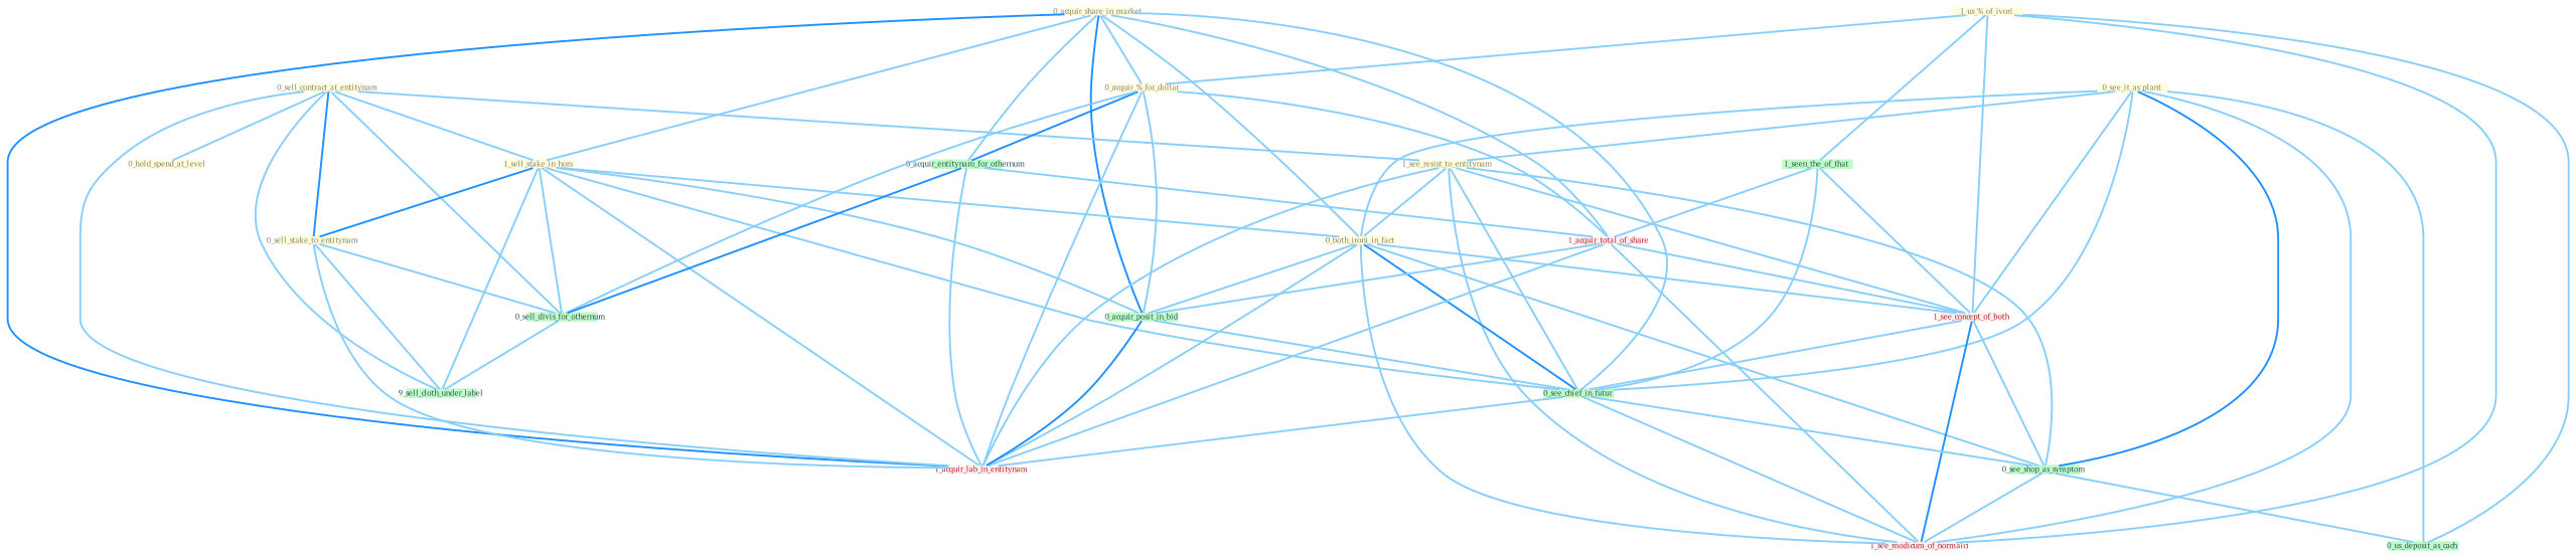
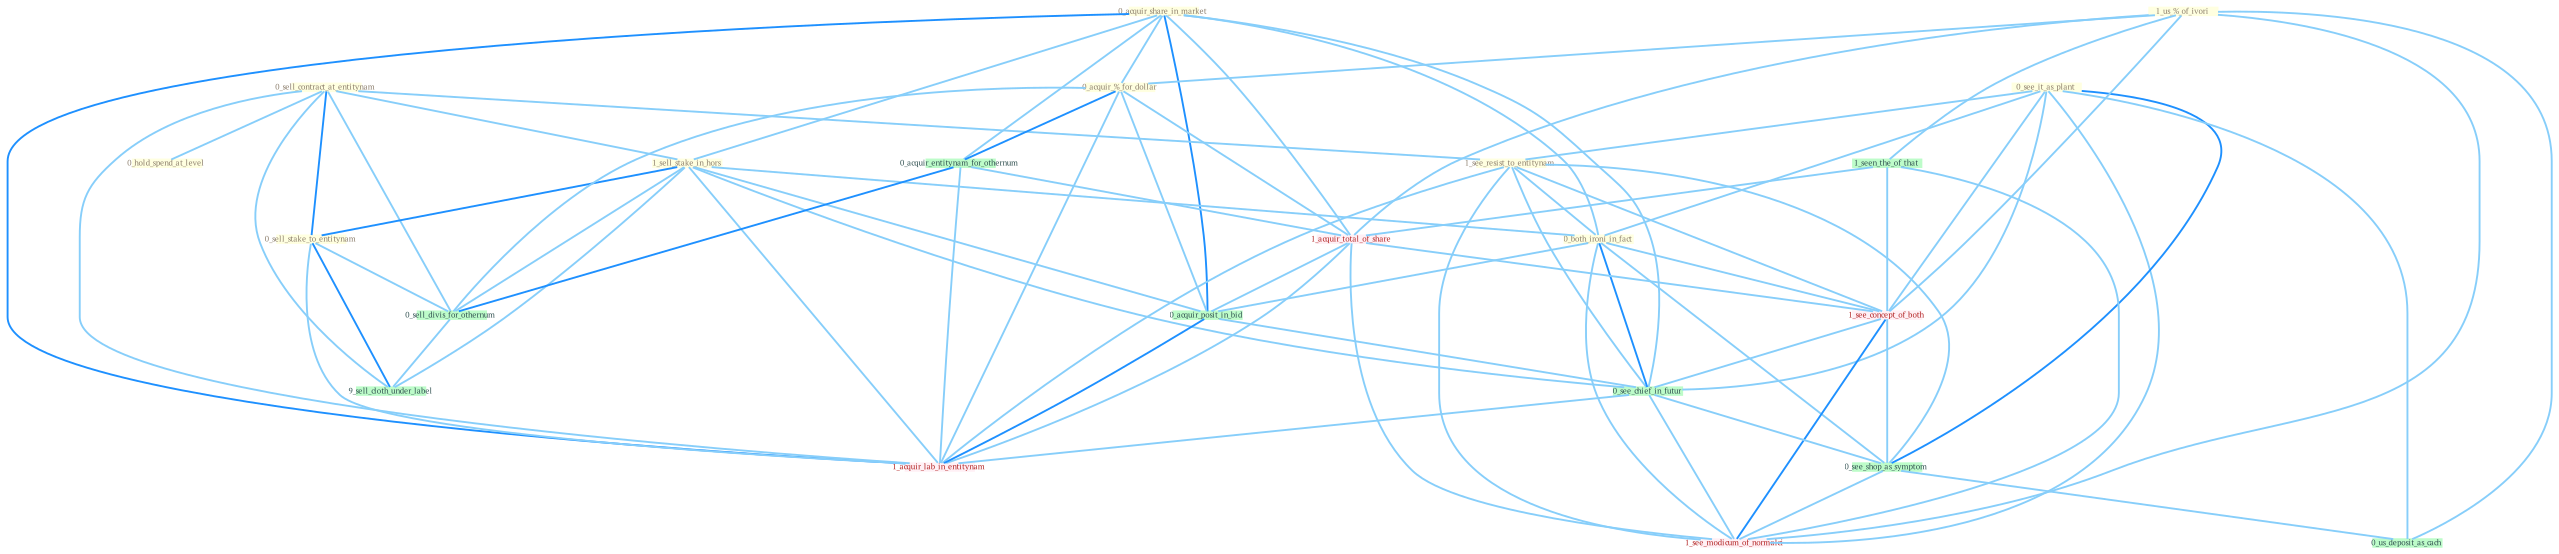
  graph {
    fontname="PT Serif"
    node [color="#ffffe0" fixedsize=true fontcolor="#8b7d6b" fontname="PT Serif" fontsize=4 shape=polygon style=filled]
    edge [color="#87cefa" fontname="PT Serif" w=1]
    "0_acquir_share_in_market " [height=.06 width=.5]
    "0_see_it_as_plant " [height=.06 width=.5]
    "0_sell_contract_at_entitynam " [height=.06 width=.5]
    "1_see_resist_to_entitynam " [height=.06 width=.5]
    "1_sell_stake_in_hors " [height=.06 width=.5]
    "1_us_%_of_ivori " [height=.06 width=.5]
    "0_sell_stake_to_entitynam " [height=.06 width=.5]
    "0_acquir_%_for_dollar " [height=.06 width=.5]
    n9 [height=.06 label="0_both_ironi_in_fact" width=.5]
    "0_hold_spend_at_level " [height=.06 width=.5]
    "1_acquir_total_of_share " [color="#fff0f5" fontcolor="#b22222" height=.06 width=.5]
    "1_see_concept_of_both " [color="#fff0f5" fontcolor="#b22222" height=.06 width=.5]
    "1_acquir_lab_in_entitynam " [color="#fff0f5" fontcolor="#b22222" height=.06 width=.5]
    "1_see_modicum_of_normalci " [color="#fff0f5" fontcolor="#b22222" height=.06 width=.5]
    "0_acquir_entitynam_for_othernum " [color="#BDFCC9" fontcolor="#2f4f4f" height=.06 width=.5]
    "0_acquir_posit_in_bid " [color="#BDFCC9" fontcolor="#2f4f4f" height=.06 width=.5]
    "0_see_chief_in_futur " [color="#BDFCC9" fontcolor="#2f4f4f" height=.06 width=.5]
    "0_see_shop_as_symptom " [color="#BDFCC9" fontcolor="#2f4f4f" height=.06 width=.5]
    "0_us_deposit_as_cach " [color="#BDFCC9" fontcolor="#2f4f4f" height=.06 width=.5]
    "0_sell_divis_for_othernum " [color="#BDFCC9" fontcolor="#2f4f4f" height=.06 width=.5]
    n21 [color="#BDFCC9" fontcolor="#2f4f4f" height=.06 label="9_sell_cloth_under_label" width=.5]
    "1_seen_the_of_that " [color="#BDFCC9" fontcolor="#2f4f4f" height=.06 width=.5]
    subgraph sub_1 {
      "0_acquir_share_in_market "
      "0_see_it_as_plant "
      "0_sell_contract_at_entitynam "
      "1_see_resist_to_entitynam "
      "1_sell_stake_in_hors "
      "1_us_%_of_ivori "
      "0_sell_stake_to_entitynam "
      "0_acquir_%_for_dollar "
      n9
      "0_hold_spend_at_level "
    }
    subgraph sub_2 {
      "1_acquir_total_of_share "
      "1_see_concept_of_both "
      "1_acquir_lab_in_entitynam "
      "1_see_modicum_of_normalci "
    }
    "0_acquir_share_in_market " -- "1_sell_stake_in_hors "
    "0_acquir_share_in_market " -- "0_acquir_%_for_dollar "
    "0_acquir_share_in_market " -- n9
    "0_acquir_share_in_market " -- "1_acquir_total_of_share "
    "0_acquir_share_in_market " -- "1_acquir_lab_in_entitynam " [color="#1e90ff" w=2]
    "0_acquir_share_in_market " -- "0_acquir_entitynam_for_othernum "
    "0_acquir_share_in_market " -- "0_acquir_posit_in_bid " [color="#1e90ff" w=2]
    "0_acquir_share_in_market " -- "0_see_chief_in_futur "
    "0_see_it_as_plant " -- "1_see_resist_to_entitynam "
    "0_see_it_as_plant " -- n9
    "0_see_it_as_plant " -- "1_see_concept_of_both "
    "0_see_it_as_plant " -- "1_see_modicum_of_normalci "
    "0_see_it_as_plant " -- "0_see_chief_in_futur "
    "0_see_it_as_plant " -- "0_see_shop_as_symptom " [color="#1e90ff" w=2]
    "0_see_it_as_plant " -- "0_us_deposit_as_cach "
    "0_sell_contract_at_entitynam " -- "1_see_resist_to_entitynam "
    "0_sell_contract_at_entitynam " -- "1_sell_stake_in_hors "
    "0_sell_contract_at_entitynam " -- "0_sell_stake_to_entitynam " [color="#1e90ff" w=2]
    "0_sell_contract_at_entitynam " -- "0_hold_spend_at_level "
    "0_sell_contract_at_entitynam " -- "1_acquir_lab_in_entitynam "
    "0_sell_contract_at_entitynam " -- "0_sell_divis_for_othernum "
    "0_sell_contract_at_entitynam " -- n21
    "1_see_resist_to_entitynam " -- n9
    "1_see_resist_to_entitynam " -- "1_see_concept_of_both "
    "1_see_resist_to_entitynam " -- "1_acquir_lab_in_entitynam "
    "1_see_resist_to_entitynam " -- "1_see_modicum_of_normalci "
    "1_see_resist_to_entitynam " -- "0_see_chief_in_futur "
    "1_see_resist_to_entitynam " -- "0_see_shop_as_symptom "
    "1_sell_stake_in_hors " -- "0_sell_stake_to_entitynam " [color="#1e90ff" w=2]
    "1_sell_stake_in_hors " -- n9
    "1_sell_stake_in_hors " -- "1_acquir_lab_in_entitynam "
    "1_sell_stake_in_hors " -- "0_acquir_posit_in_bid "
    "1_sell_stake_in_hors " -- "0_see_chief_in_futur "
    "1_sell_stake_in_hors " -- "0_sell_divis_for_othernum "
    "1_sell_stake_in_hors " -- n21
    "1_us_%_of_ivori " -- "0_acquir_%_for_dollar "
+   "1_us_%_of_ivori " -- "1_acquir_total_of_share "
    "1_us_%_of_ivori " -- "1_see_concept_of_both "
    "1_us_%_of_ivori " -- "1_see_modicum_of_normalci "
    "1_us_%_of_ivori " -- "0_us_deposit_as_cach "
    "1_us_%_of_ivori " -- "1_seen_the_of_that "
    "0_sell_stake_to_entitynam " -- "1_acquir_lab_in_entitynam "
    "0_sell_stake_to_entitynam " -- "0_sell_divis_for_othernum "
-   "0_sell_stake_to_entitynam " -- n21
+   "0_sell_stake_to_entitynam " -- n21 [color="#1e90ff"]
    "0_acquir_%_for_dollar " -- "1_acquir_total_of_share "
    "0_acquir_%_for_dollar " -- "1_acquir_lab_in_entitynam "
    "0_acquir_%_for_dollar " -- "0_acquir_entitynam_for_othernum " [color="#1e90ff" w=2]
    "0_acquir_%_for_dollar " -- "0_acquir_posit_in_bid "
    "0_acquir_%_for_dollar " -- "0_sell_divis_for_othernum "
    n9 -- "1_see_concept_of_both "
-   n9 -- "1_acquir_lab_in_entitynam "
    n9 -- "1_see_modicum_of_normalci "
    n9 -- "0_acquir_posit_in_bid "
    n9 -- "0_see_chief_in_futur " [color="#1e90ff" w=2]
    n9 -- "0_see_shop_as_symptom "
    "1_acquir_total_of_share " -- "1_see_concept_of_both "
    "1_acquir_total_of_share " -- "1_acquir_lab_in_entitynam "
    "1_acquir_total_of_share " -- "1_see_modicum_of_normalci "
    "1_acquir_total_of_share " -- "0_acquir_posit_in_bid "
    "1_see_concept_of_both " -- "1_see_modicum_of_normalci " [color="#1e90ff" w=2]
    "1_see_concept_of_both " -- "0_see_chief_in_futur "
    "1_see_concept_of_both " -- "0_see_shop_as_symptom "
    "0_acquir_entitynam_for_othernum " -- "1_acquir_total_of_share "
    "0_acquir_entitynam_for_othernum " -- "1_acquir_lab_in_entitynam "
    "0_acquir_entitynam_for_othernum " -- "0_sell_divis_for_othernum " [color="#1e90ff" w=2]
    "0_acquir_posit_in_bid " -- "1_acquir_lab_in_entitynam " [color="#1e90ff" w=2]
    "0_acquir_posit_in_bid " -- "0_see_chief_in_futur "
    "0_see_chief_in_futur " -- "1_acquir_lab_in_entitynam "
    "0_see_chief_in_futur " -- "1_see_modicum_of_normalci "
    "0_see_chief_in_futur " -- "0_see_shop_as_symptom "
    "0_see_shop_as_symptom " -- "1_see_modicum_of_normalci "
    "0_see_shop_as_symptom " -- "0_us_deposit_as_cach "
    "0_sell_divis_for_othernum " -- n21
    "1_seen_the_of_that " -- "1_acquir_total_of_share "
    "1_seen_the_of_that " -- "1_see_concept_of_both "
-   "1_seen_the_of_that " -- "0_see_chief_in_futur "
+   "1_seen_the_of_that " -- "1_see_modicum_of_normalci "
  }
